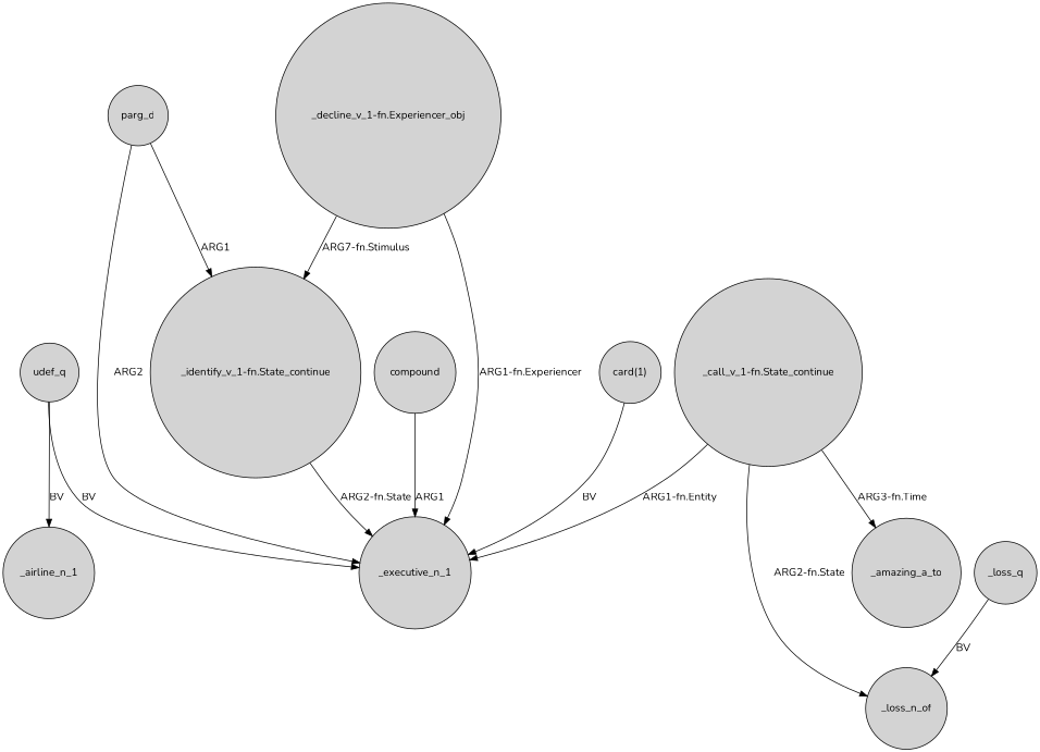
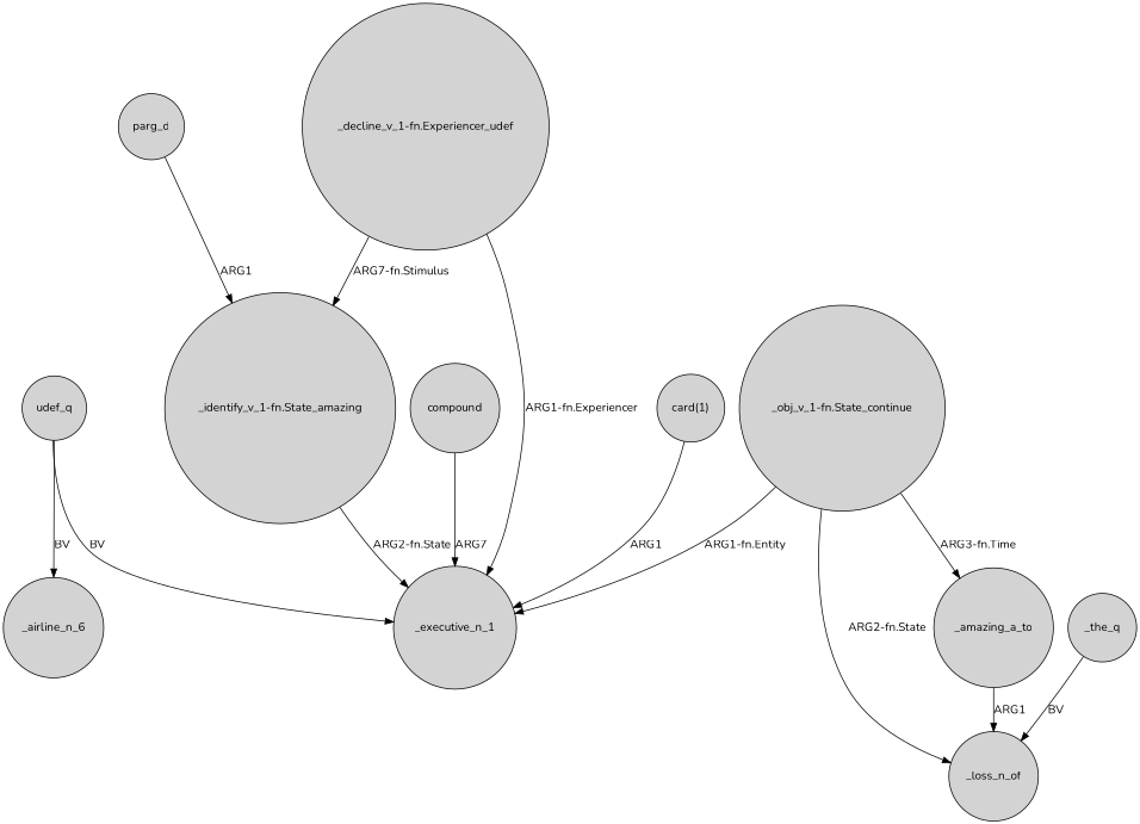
  digraph {
    fontname=Nunito
    node [fontname=Nunito shape=circle style=filled]
    edge [fontname=Nunito]
    udef_q
-   _airline_n_1
+   _airline_n_1 [label=_airline_n_6]
    _executive_n_1
    parg_d
-   "_identify_v_1-fn.State_continue"
+   "_identify_v_1-fn.State_continue" [label="_identify_v_1-fn.State_amazing"]
    compound
-   "_decline_v_1-fn.Experiencer_obj"
-   "_call_v_1-fn.State_continue"
+   "_decline_v_1-fn.Experiencer_obj" [label="_decline_v_1-fn.Experiencer_udef"]
+   "_call_v_1-fn.State_continue" [label="_obj_v_1-fn.State_continue"]
    _amazing_a_to
    _loss_n_of
    "card(1)"
-   _the_q [label=_loss_q]
+   _the_q
    udef_q -> _airline_n_1 [label=BV]
    udef_q -> _executive_n_1 [label=BV]
-   parg_d -> _executive_n_1 [label=ARG2]
    parg_d -> "_identify_v_1-fn.State_continue" [label=ARG1]
    "_identify_v_1-fn.State_continue" -> _executive_n_1 [label="ARG2-fn.State"]
-   compound -> _executive_n_1 [label=ARG1]
+   compound -> _executive_n_1 [label=ARG7]
    "_decline_v_1-fn.Experiencer_obj" -> _executive_n_1 [label="ARG1-fn.Experiencer"]
    "_decline_v_1-fn.Experiencer_obj" -> "_identify_v_1-fn.State_continue" [label="ARG7-fn.Stimulus"]
    "_call_v_1-fn.State_continue" -> _executive_n_1 [label="ARG1-fn.Entity"]
    "_call_v_1-fn.State_continue" -> _amazing_a_to [label="ARG3-fn.Time"]
    "_call_v_1-fn.State_continue" -> _loss_n_of [label="ARG2-fn.State"]
-   "card(1)" -> _executive_n_1 [label=BV]
+   _amazing_a_to -> _loss_n_of [label=ARG1]
+   "card(1)" -> _executive_n_1 [label=ARG1]
    _the_q -> _loss_n_of [label=BV]
  }
